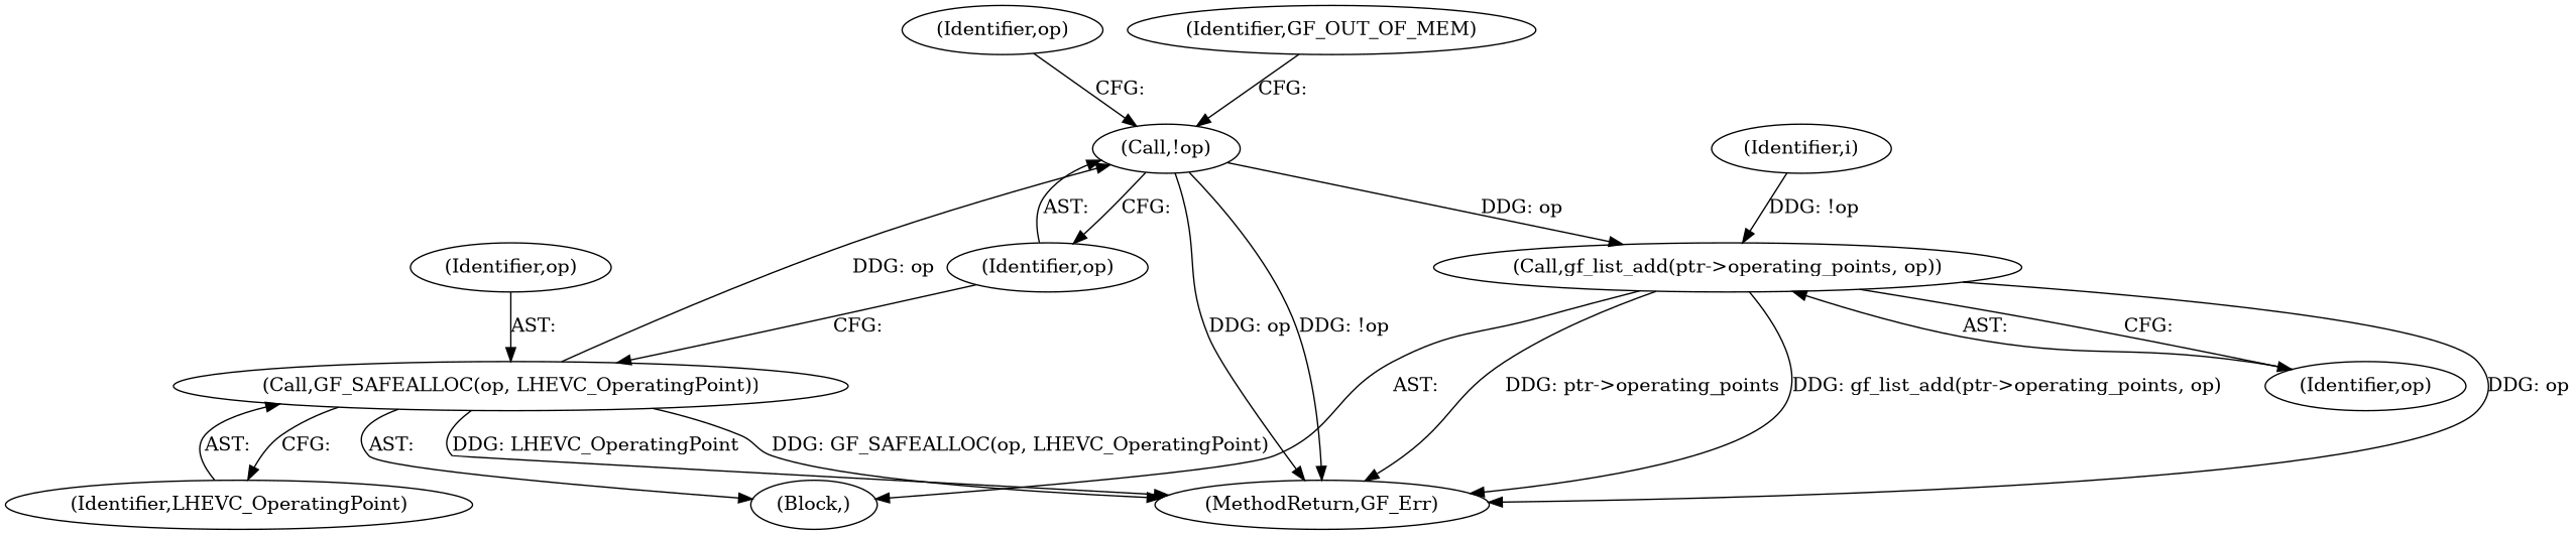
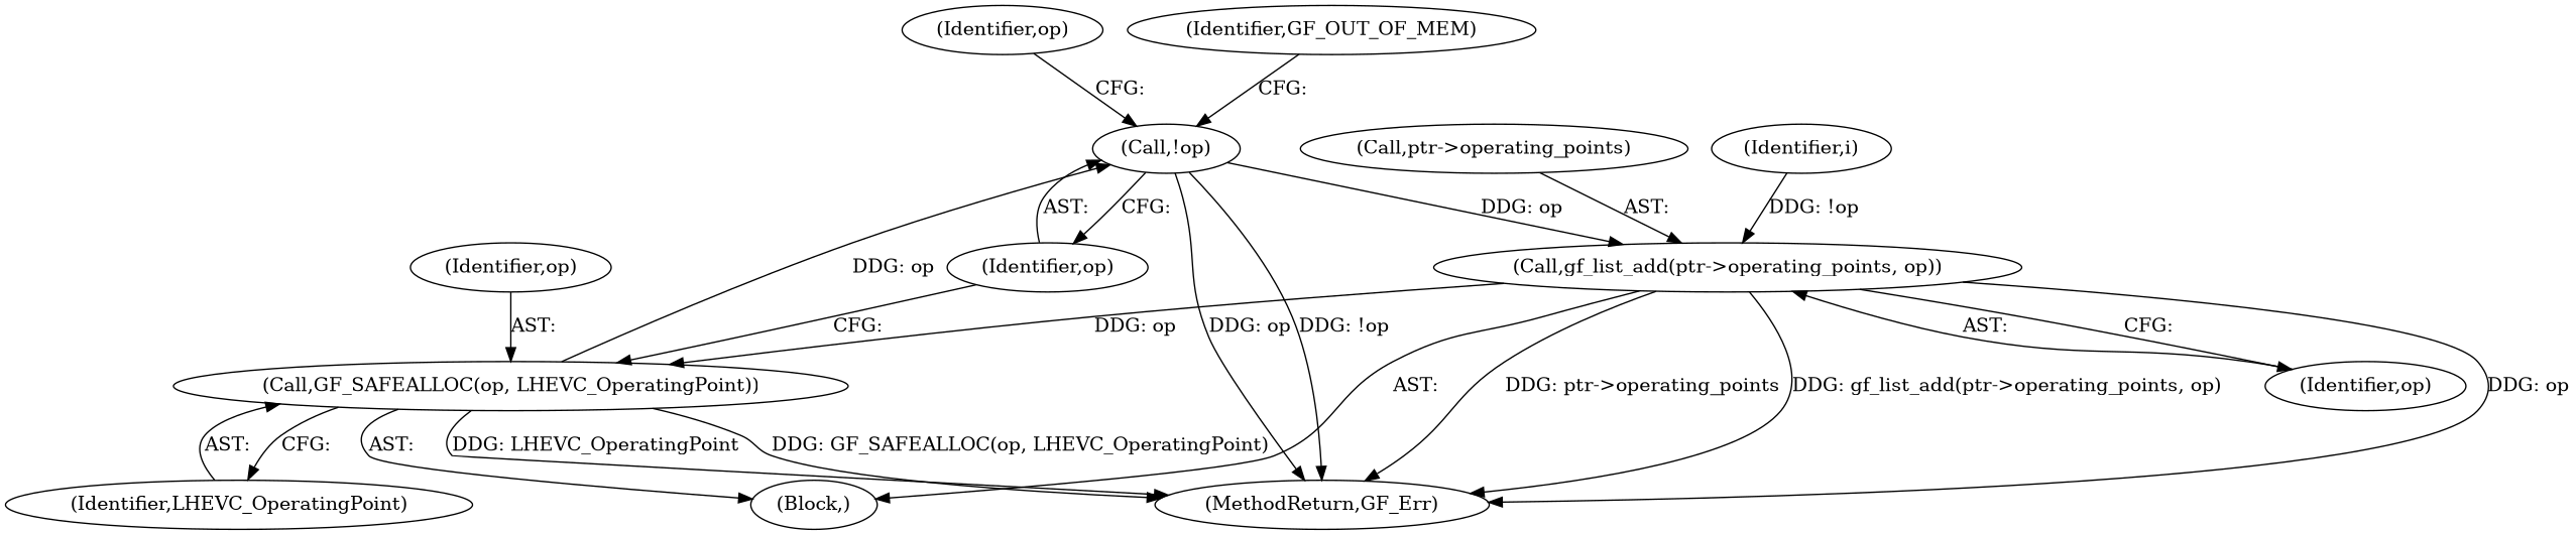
  digraph {
    n1 [label="(Call,!op)"]
    n2 [label="(Call,gf_list_add(ptr->operating_points, op))"]
    n3 [label="(Identifier,op)"]
    n4 [label="(MethodReturn,GF_Err)"]
    n5 [label="(Call,GF_SAFEALLOC(op, LHEVC_OperatingPoint))"]
    n6 [label="(Block,)"]
    n7 [label="(Identifier,op)"]
    n8 [label="(Identifier,LHEVC_OperatingPoint)"]
    n9 [label="(Identifier,op)"]
    n10 [label="(Identifier,op)"]
    n11 [label="(Identifier,GF_OUT_OF_MEM)"]
    n12 [label="(Identifier,i)"]
+   n13 [label="(Call,ptr->operating_points)"]
    n1 -> n2 [label="DDG: op"]
    n1 -> n3 [label="CFG: "]
    n1 -> n4 [label="DDG: op"]
    n1 -> n4 [label="DDG: !op"]
    n2 -> n4 [label="DDG: ptr->operating_points"]
    n2 -> n4 [label="DDG: gf_list_add(ptr->operating_points, op)"]
    n2 -> n4 [label="DDG: op"]
+   n2 -> n5 [label="DDG: op"]
    n2 -> n6 [label="AST: "]
    n2 -> n7 [label="CFG: "]
    n3 -> n1 [label="AST: "]
    n3 -> n5 [label="CFG: "]
    n5 -> n1 [label="DDG: op"]
    n5 -> n4 [label="DDG: LHEVC_OperatingPoint"]
    n5 -> n4 [label="DDG: GF_SAFEALLOC(op, LHEVC_OperatingPoint)"]
    n5 -> n6 [label="AST: "]
    n5 -> n8 [label="CFG: "]
    n7 -> n2 [label="AST: "]
    n8 -> n5 [label="AST: "]
    n9 -> n5 [label="AST: "]
    n10 -> n1 [label="CFG: "]
    n11 -> n1 [label="CFG: "]
    n12 -> n2 [label="DDG: !op"]
+   n13 -> n2 [label="AST: "]
  }
